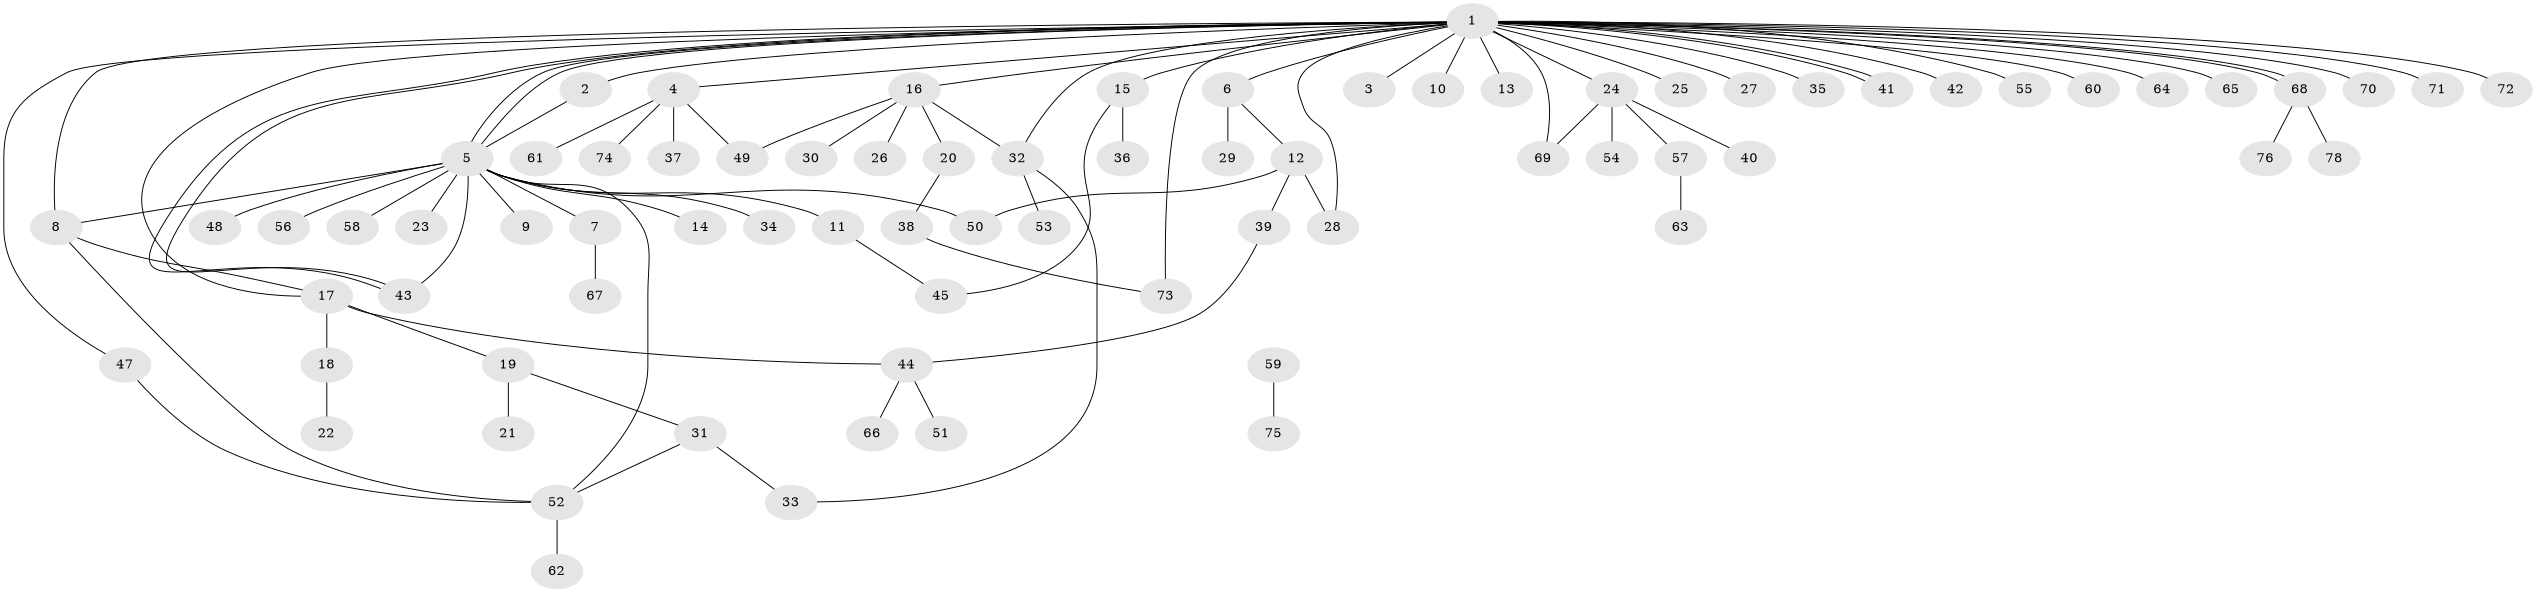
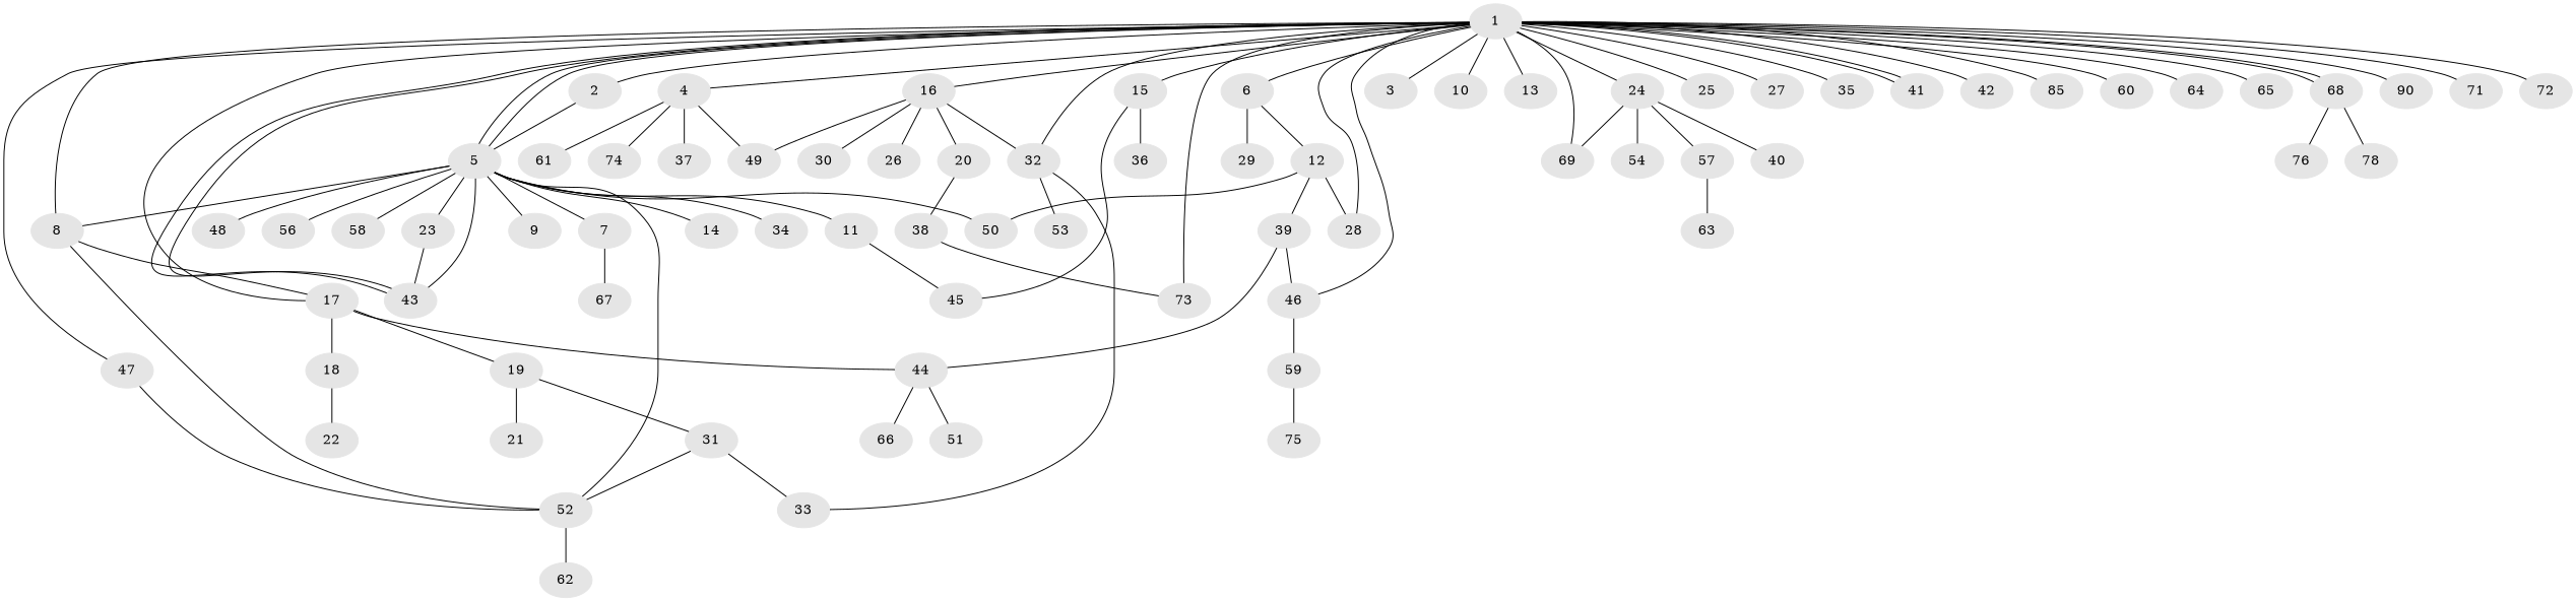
  graph {
    fontname="DejaVu Serif"
    node [color=gray90 fontname="DejaVu Serif" style=filled]
    edge [fontname="DejaVu Serif"]
    1
    2
    3
    4
    5
    6
    8
    10
    13
    15
    16
    17
    24
    25
    27
    28
    32
    35
    41
    42
    43
+   46
    47
-   55
+   55 [label=85]
    60
    64
    65
    68
    69
-   70
+   70 [label=90]
    71
    72
    73
    37
    49
    61
    74
    7
    9
    11
    14
    23
    34
    48
    50
    52
    56
    58
    12
    29
    45
    36
    20
    26
    30
    18
    19
    44
    40
    54
    57
    33
    53
    59
    76
    78
    67
    62
    39
    38
    22
    21
    31
    51
    66
    63
    75
    1 -- 2
    1 -- 3
    1 -- 4
    1 -- 5
    1 -- 5
    1 -- 6
    1 -- 8
    1 -- 10
    1 -- 13
    1 -- 15
    1 -- 16
    1 -- 17
    1 -- 24
    1 -- 25
    1 -- 27
    1 -- 28
    1 -- 32
    1 -- 35
    1 -- 41
    1 -- 41
    1 -- 42
    1 -- 43
    1 -- 43
+   1 -- 46
    1 -- 47
    1 -- 55
    1 -- 60
    1 -- 64
    1 -- 65
    1 -- 68
    1 -- 68
    1 -- 69
    1 -- 70
    1 -- 71
    1 -- 72
    1 -- 73
    2 -- 5
    4 -- 37
    4 -- 49
    4 -- 61
    4 -- 74
    5 -- 8
    5 -- 43
    5 -- 7
    5 -- 9
    5 -- 11
    5 -- 14
    5 -- 23
    5 -- 34
    5 -- 48
    5 -- 50
    5 -- 52
    5 -- 56
    5 -- 58
    6 -- 12
    6 -- 29
    8 -- 17
    8 -- 52
    15 -- 45
    15 -- 36
    16 -- 32
    16 -- 49
    16 -- 20
    16 -- 26
    16 -- 30
    17 -- 18
    17 -- 19
    17 -- 44
    24 -- 69
    24 -- 40
    24 -- 54
    24 -- 57
    32 -- 33
    32 -- 53
+   46 -- 59
    47 -- 52
    68 -- 76
    68 -- 78
    7 -- 67
    11 -- 45
+   23 -- 43
    52 -- 62
    12 -- 28
    12 -- 50
    12 -- 39
    20 -- 38
    18 -- 22
    19 -- 21
    19 -- 31
    44 -- 51
    44 -- 66
    57 -- 63
    59 -- 75
+   39 -- 46
    39 -- 44
    38 -- 73
    31 -- 52
    31 -- 33
  }
